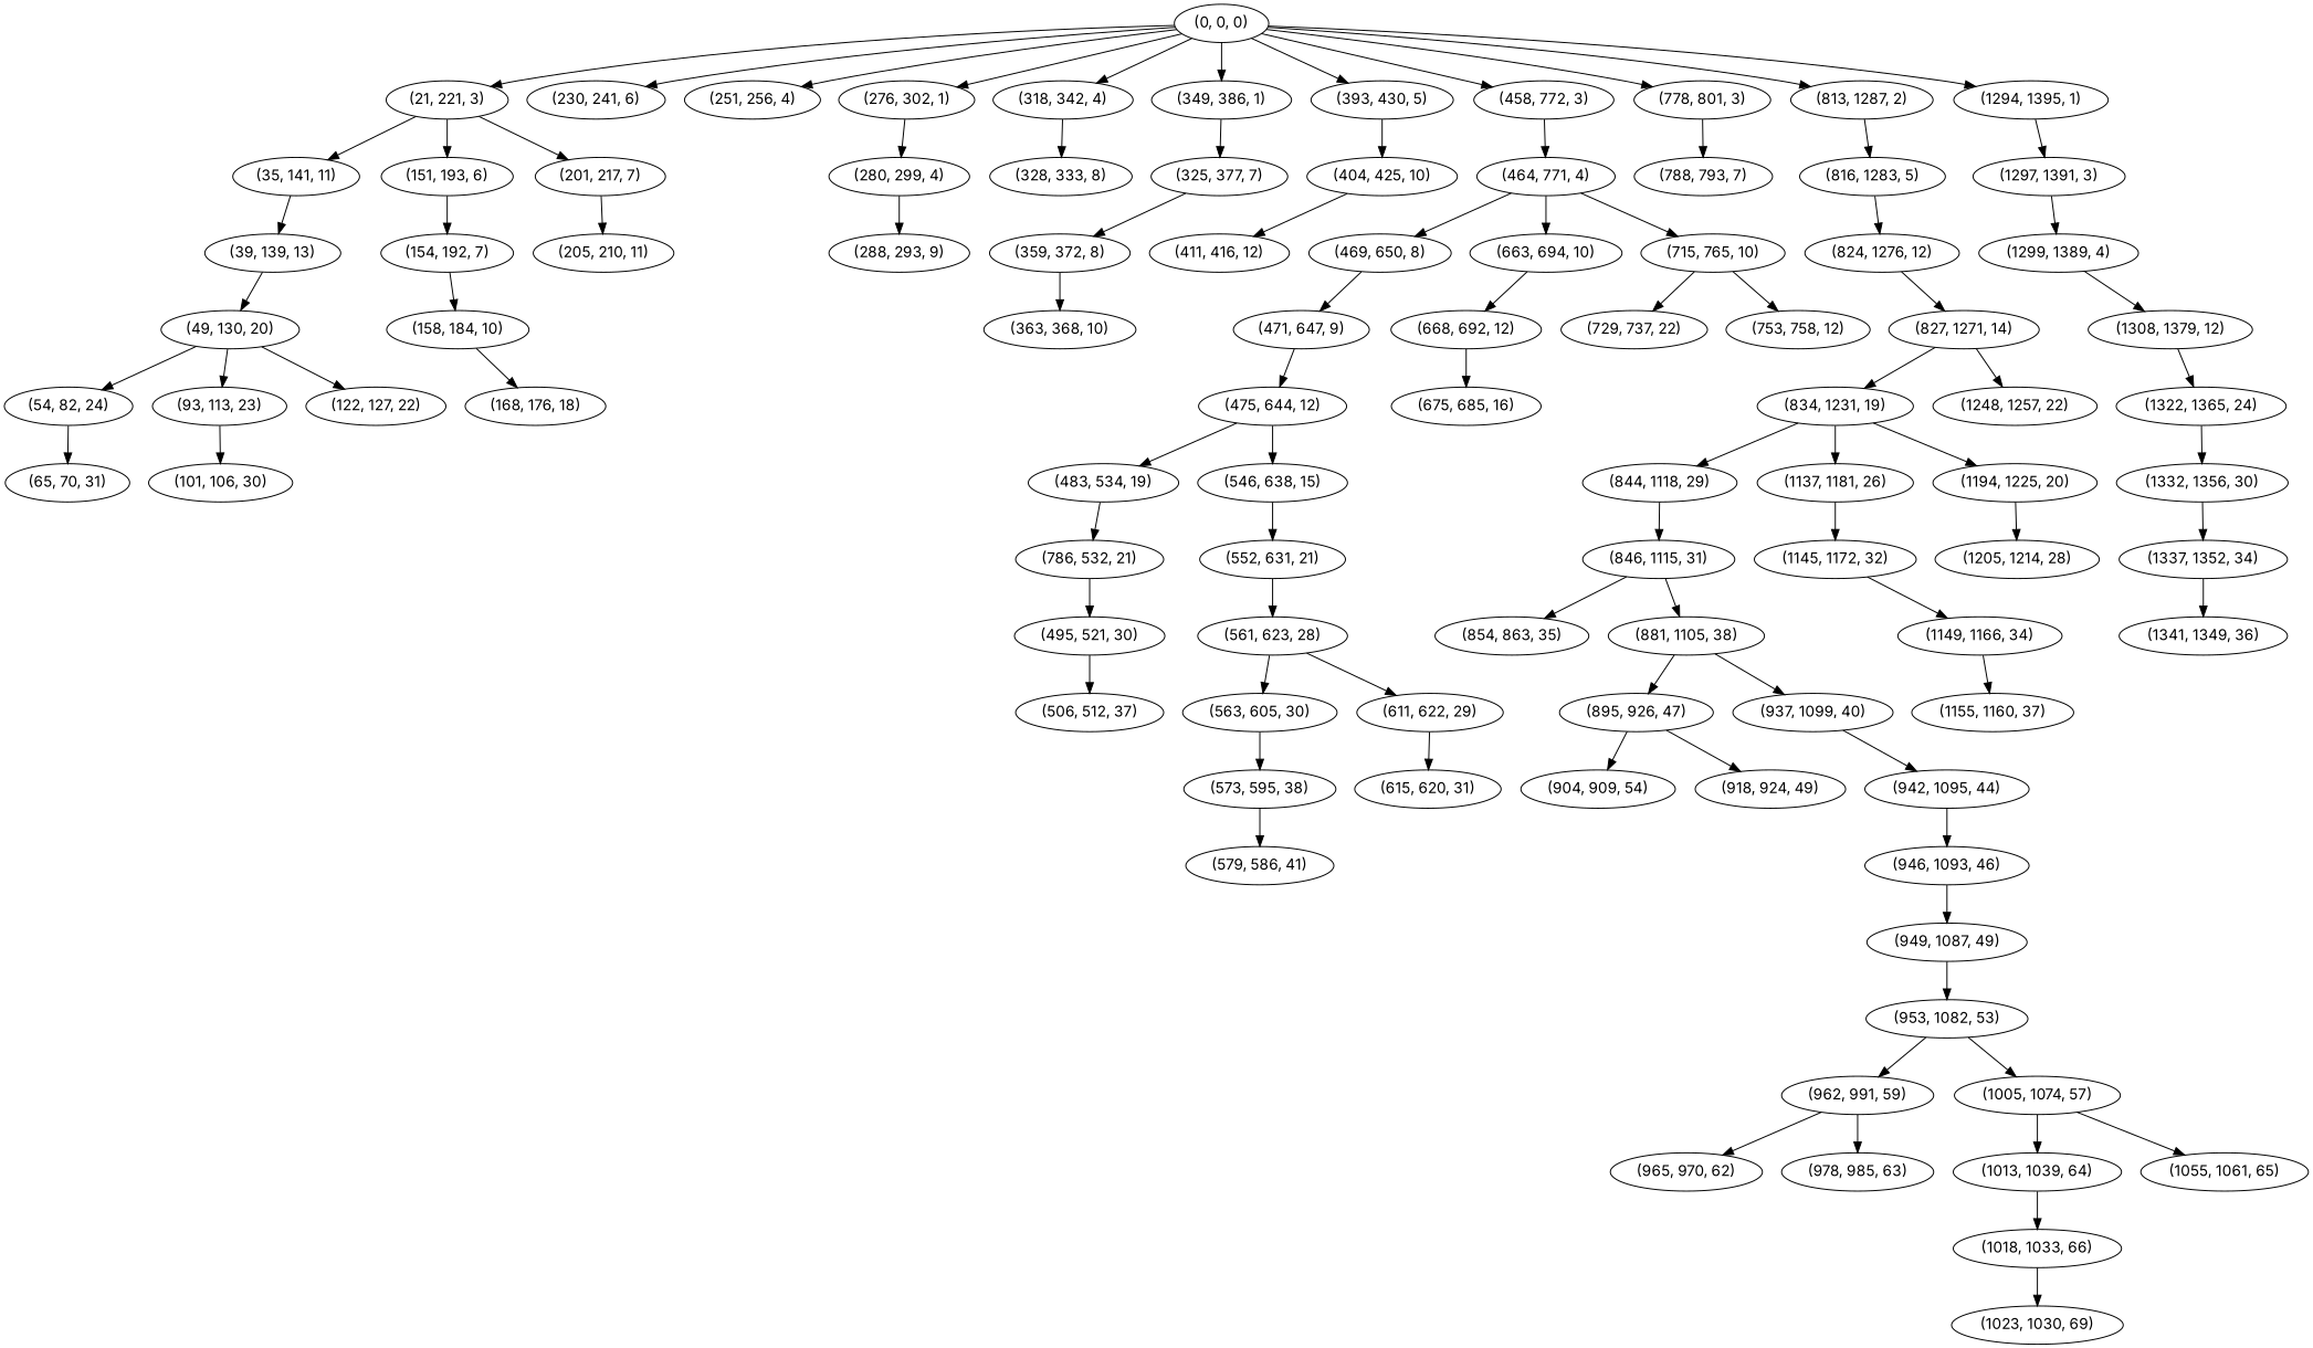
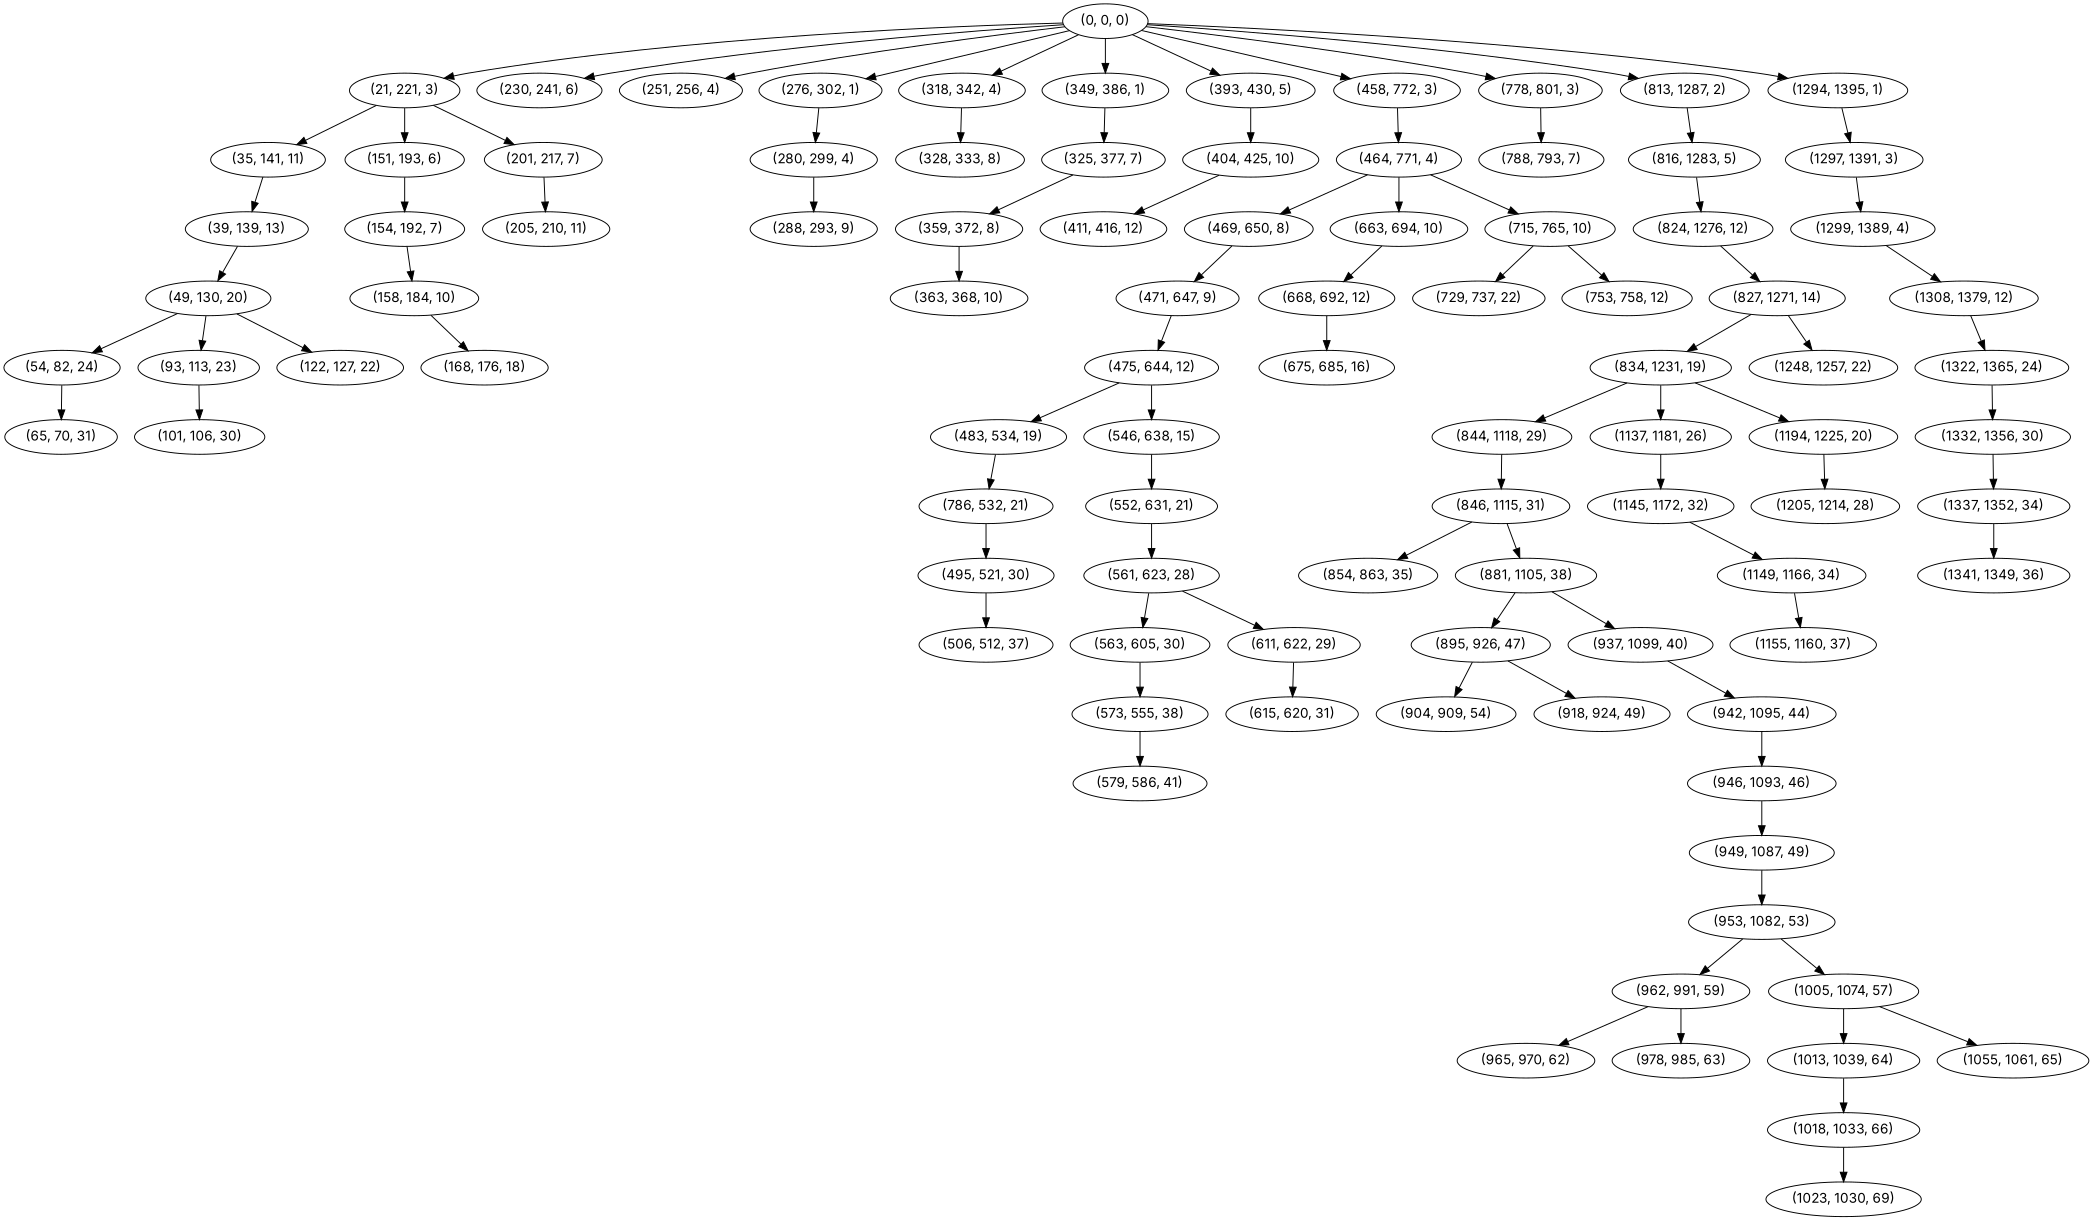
  digraph {
    fontname=Inter
    node [fontname=Inter]
    edge [fontname=Inter]
    "(0, 0, 0)"
    "(21, 221, 3)"
    "(230, 241, 6)"
    "(251, 256, 4)"
    "(276, 302, 1)"
    "(318, 342, 4)"
    "(349, 386, 1)"
    "(393, 430, 5)"
    "(458, 772, 3)"
    "(778, 801, 3)"
    "(813, 1287, 2)"
    "(1294, 1395, 1)"
    "(35, 141, 11)"
    "(151, 193, 6)"
    "(201, 217, 7)"
    "(280, 299, 4)"
    "(328, 333, 8)"
    n18 [label="(325, 377, 7)"]
    "(404, 425, 10)"
    "(464, 771, 4)"
    "(788, 793, 7)"
    "(816, 1283, 5)"
    "(1297, 1391, 3)"
    "(39, 139, 13)"
    "(154, 192, 7)"
    "(205, 210, 11)"
    "(49, 130, 20)"
    "(54, 82, 24)"
    "(93, 113, 23)"
    "(122, 127, 22)"
    "(65, 70, 31)"
    "(101, 106, 30)"
    "(158, 184, 10)"
    "(168, 176, 18)"
    "(288, 293, 9)"
    "(359, 372, 8)"
    "(363, 368, 10)"
    "(411, 416, 12)"
    "(469, 650, 8)"
    "(663, 694, 10)"
    "(715, 765, 10)"
    "(471, 647, 9)"
    "(668, 692, 12)"
    "(729, 737, 22)"
    "(753, 758, 12)"
    "(475, 644, 12)"
    "(483, 534, 19)"
    "(546, 638, 15)"
    n49 [label="(786, 532, 21)"]
    "(552, 631, 21)"
    "(495, 521, 30)"
    "(506, 512, 37)"
    "(561, 623, 28)"
    "(563, 605, 30)"
    "(611, 622, 29)"
-   "(573, 595, 38)"
+   "(573, 595, 38)" [label="(573, 555, 38)"]
    "(615, 620, 31)"
    "(579, 586, 41)"
    "(675, 685, 16)"
    "(824, 1276, 12)"
    "(827, 1271, 14)"
    "(834, 1231, 19)"
    "(1248, 1257, 22)"
    "(844, 1118, 29)"
    "(1137, 1181, 26)"
    "(1194, 1225, 20)"
    "(846, 1115, 31)"
    "(1145, 1172, 32)"
    "(1205, 1214, 28)"
    "(854, 863, 35)"
    "(881, 1105, 38)"
    "(895, 926, 47)"
    "(937, 1099, 40)"
    "(904, 909, 54)"
    "(918, 924, 49)"
    "(942, 1095, 44)"
    "(946, 1093, 46)"
    "(949, 1087, 49)"
    "(953, 1082, 53)"
    "(962, 991, 59)"
    "(1005, 1074, 57)"
    "(965, 970, 62)"
    "(978, 985, 63)"
    "(1013, 1039, 64)"
    "(1055, 1061, 65)"
    "(1018, 1033, 66)"
    "(1023, 1030, 69)"
    "(1149, 1166, 34)"
    "(1155, 1160, 37)"
    "(1299, 1389, 4)"
    "(1308, 1379, 12)"
    "(1322, 1365, 24)"
    "(1332, 1356, 30)"
    "(1337, 1352, 34)"
    "(1341, 1349, 36)"
    "(0, 0, 0)" -> "(21, 221, 3)"
    "(0, 0, 0)" -> "(230, 241, 6)"
    "(0, 0, 0)" -> "(251, 256, 4)"
    "(0, 0, 0)" -> "(276, 302, 1)"
    "(0, 0, 0)" -> "(318, 342, 4)"
    "(0, 0, 0)" -> "(349, 386, 1)"
    "(0, 0, 0)" -> "(393, 430, 5)"
    "(0, 0, 0)" -> "(458, 772, 3)"
    "(0, 0, 0)" -> "(778, 801, 3)"
    "(0, 0, 0)" -> "(813, 1287, 2)"
    "(0, 0, 0)" -> "(1294, 1395, 1)"
    "(21, 221, 3)" -> "(35, 141, 11)"
    "(21, 221, 3)" -> "(151, 193, 6)"
    "(21, 221, 3)" -> "(201, 217, 7)"
    "(276, 302, 1)" -> "(280, 299, 4)"
    "(318, 342, 4)" -> "(328, 333, 8)"
    "(349, 386, 1)" -> n18
    "(393, 430, 5)" -> "(404, 425, 10)"
    "(458, 772, 3)" -> "(464, 771, 4)"
    "(778, 801, 3)" -> "(788, 793, 7)"
    "(813, 1287, 2)" -> "(816, 1283, 5)"
    "(1294, 1395, 1)" -> "(1297, 1391, 3)"
    "(35, 141, 11)" -> "(39, 139, 13)"
    "(151, 193, 6)" -> "(154, 192, 7)"
    "(201, 217, 7)" -> "(205, 210, 11)"
    "(280, 299, 4)" -> "(288, 293, 9)"
    n18 -> "(359, 372, 8)"
    "(404, 425, 10)" -> "(411, 416, 12)"
    "(464, 771, 4)" -> "(469, 650, 8)"
    "(464, 771, 4)" -> "(663, 694, 10)"
    "(464, 771, 4)" -> "(715, 765, 10)"
    "(816, 1283, 5)" -> "(824, 1276, 12)"
    "(1297, 1391, 3)" -> "(1299, 1389, 4)"
    "(39, 139, 13)" -> "(49, 130, 20)"
    "(154, 192, 7)" -> "(158, 184, 10)"
    "(49, 130, 20)" -> "(54, 82, 24)"
    "(49, 130, 20)" -> "(93, 113, 23)"
    "(49, 130, 20)" -> "(122, 127, 22)"
    "(54, 82, 24)" -> "(65, 70, 31)"
    "(93, 113, 23)" -> "(101, 106, 30)"
    "(158, 184, 10)" -> "(168, 176, 18)"
    "(359, 372, 8)" -> "(363, 368, 10)"
    "(469, 650, 8)" -> "(471, 647, 9)"
    "(663, 694, 10)" -> "(668, 692, 12)"
    "(715, 765, 10)" -> "(729, 737, 22)"
    "(715, 765, 10)" -> "(753, 758, 12)"
    "(471, 647, 9)" -> "(475, 644, 12)"
    "(668, 692, 12)" -> "(675, 685, 16)"
    "(475, 644, 12)" -> "(483, 534, 19)"
    "(475, 644, 12)" -> "(546, 638, 15)"
    "(483, 534, 19)" -> n49
    "(546, 638, 15)" -> "(552, 631, 21)"
    n49 -> "(495, 521, 30)"
    "(552, 631, 21)" -> "(561, 623, 28)"
    "(495, 521, 30)" -> "(506, 512, 37)"
    "(561, 623, 28)" -> "(563, 605, 30)"
    "(561, 623, 28)" -> "(611, 622, 29)"
    "(563, 605, 30)" -> "(573, 595, 38)"
    "(611, 622, 29)" -> "(615, 620, 31)"
    "(573, 595, 38)" -> "(579, 586, 41)"
    "(824, 1276, 12)" -> "(827, 1271, 14)"
    "(827, 1271, 14)" -> "(834, 1231, 19)"
    "(827, 1271, 14)" -> "(1248, 1257, 22)"
    "(834, 1231, 19)" -> "(844, 1118, 29)"
    "(834, 1231, 19)" -> "(1137, 1181, 26)"
    "(834, 1231, 19)" -> "(1194, 1225, 20)"
    "(844, 1118, 29)" -> "(846, 1115, 31)"
    "(1137, 1181, 26)" -> "(1145, 1172, 32)"
    "(1194, 1225, 20)" -> "(1205, 1214, 28)"
    "(846, 1115, 31)" -> "(854, 863, 35)"
    "(846, 1115, 31)" -> "(881, 1105, 38)"
    "(1145, 1172, 32)" -> "(1149, 1166, 34)"
    "(881, 1105, 38)" -> "(895, 926, 47)"
    "(881, 1105, 38)" -> "(937, 1099, 40)"
    "(895, 926, 47)" -> "(904, 909, 54)"
    "(895, 926, 47)" -> "(918, 924, 49)"
    "(937, 1099, 40)" -> "(942, 1095, 44)"
    "(942, 1095, 44)" -> "(946, 1093, 46)"
    "(946, 1093, 46)" -> "(949, 1087, 49)"
    "(949, 1087, 49)" -> "(953, 1082, 53)"
    "(953, 1082, 53)" -> "(962, 991, 59)"
    "(953, 1082, 53)" -> "(1005, 1074, 57)"
    "(962, 991, 59)" -> "(965, 970, 62)"
    "(962, 991, 59)" -> "(978, 985, 63)"
    "(1005, 1074, 57)" -> "(1013, 1039, 64)"
    "(1005, 1074, 57)" -> "(1055, 1061, 65)"
    "(1013, 1039, 64)" -> "(1018, 1033, 66)"
    "(1018, 1033, 66)" -> "(1023, 1030, 69)"
    "(1149, 1166, 34)" -> "(1155, 1160, 37)"
    "(1299, 1389, 4)" -> "(1308, 1379, 12)"
    "(1308, 1379, 12)" -> "(1322, 1365, 24)"
    "(1322, 1365, 24)" -> "(1332, 1356, 30)"
    "(1332, 1356, 30)" -> "(1337, 1352, 34)"
    "(1337, 1352, 34)" -> "(1341, 1349, 36)"
  }
